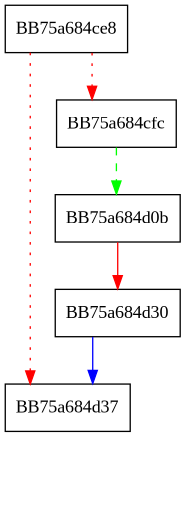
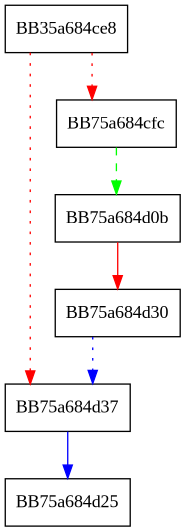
  digraph {
    fontname="Liberation Serif"
    splines=ortho
    node [fontname="Liberation Serif" shape=box]
    edge [color=red fontname="Liberation Serif" style=solid]
-   BB75a684ce8
+   BB75a684ce8 [label=BB35a684ce8]
    BB75a684d37
    BB75a684cfc
+   BB75a684d25
    n5 [label=BB75a684d0b]
    BB75a684d30
    BB75a684ce8 -> BB75a684d37 [style=dotted]
    BB75a684ce8 -> BB75a684cfc [style=dotted]
+   BB75a684d37 -> BB75a684d25 [color=blue]
    BB75a684cfc -> n5 [color=green style=dashed]
    n5 -> BB75a684d30
-   BB75a684d30 -> BB75a684d37 [color=blue]
+   BB75a684d30 -> BB75a684d37 [color=blue style=dotted]
  }
